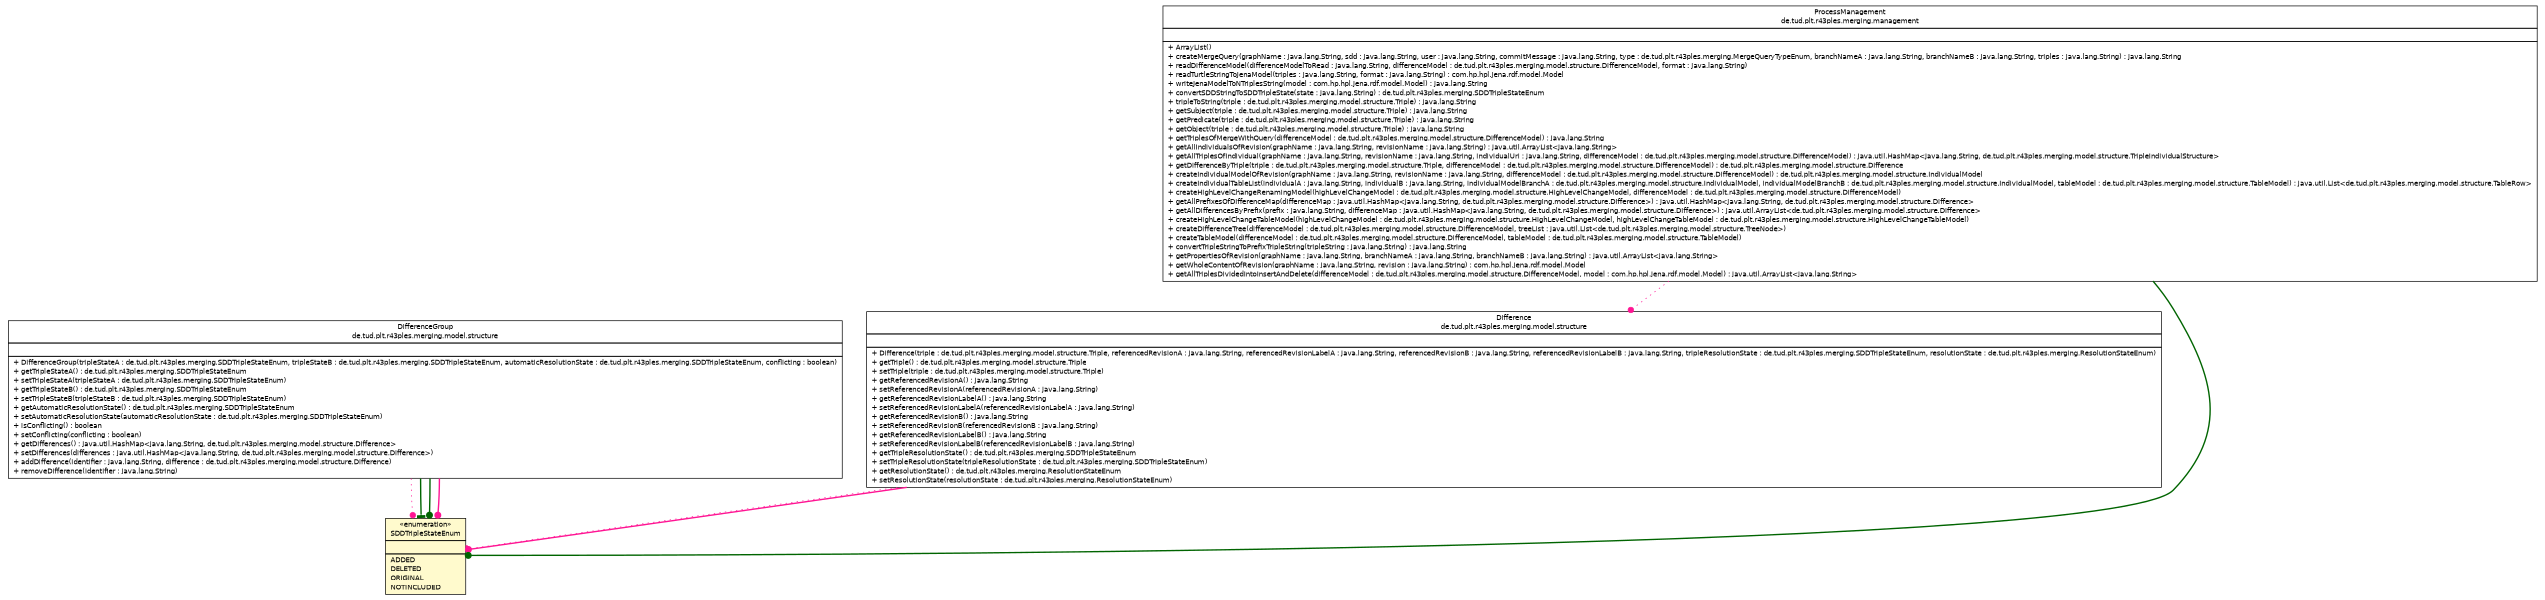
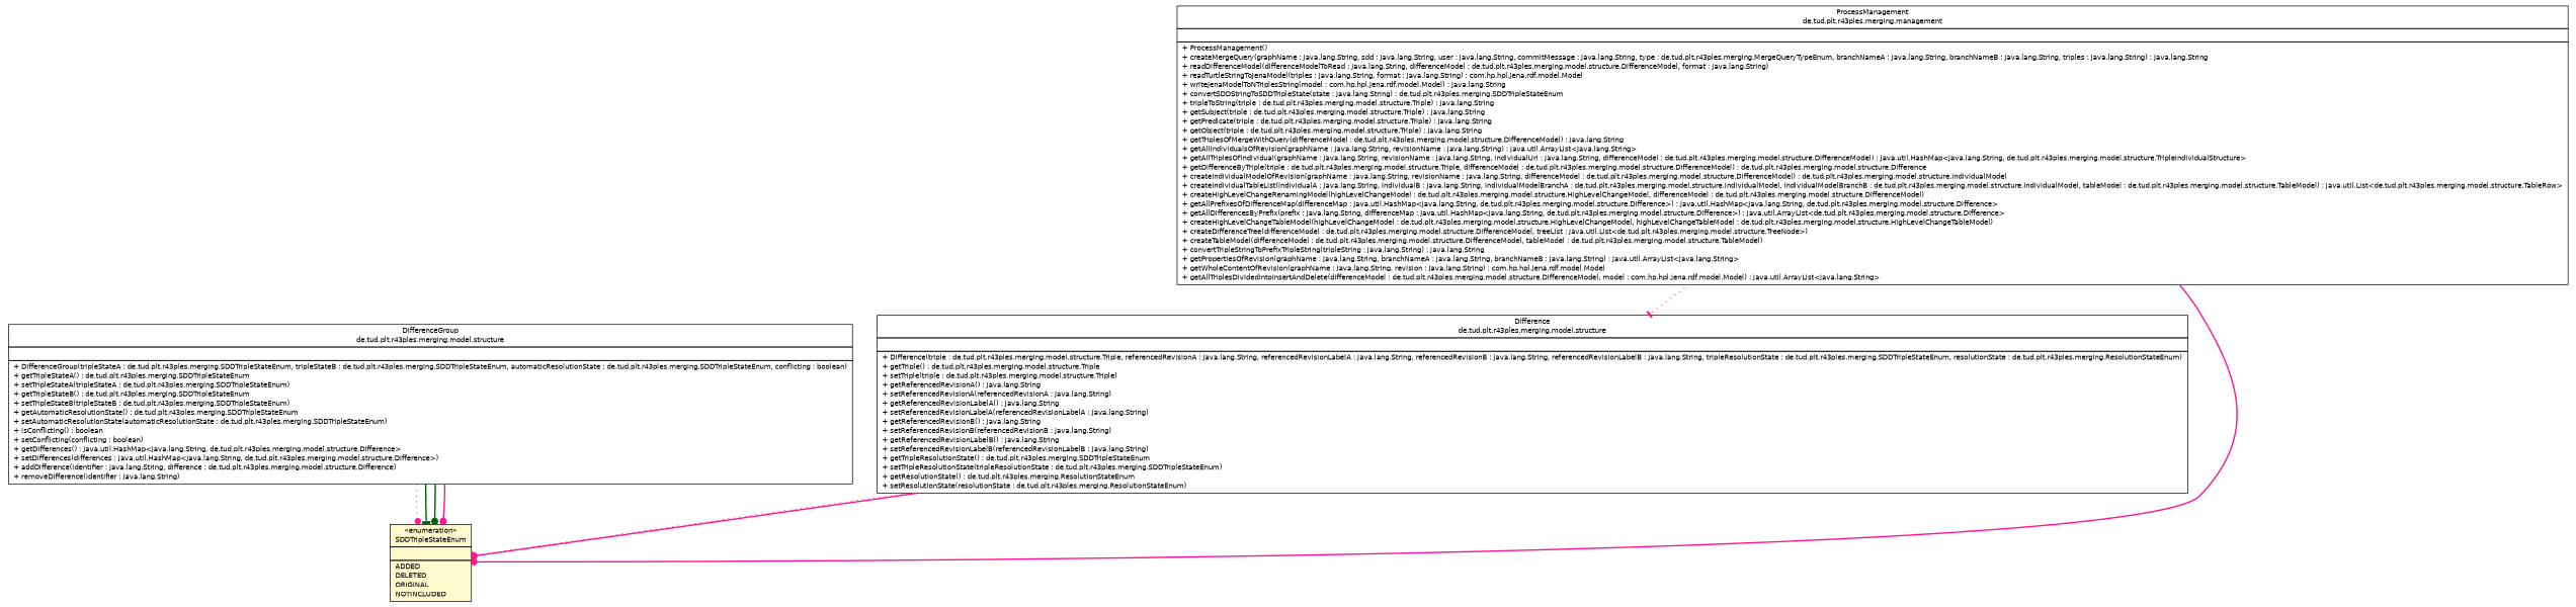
  digraph {
    nodesep=0.25
    ranksep=0.5
    node [fontcolor=black fontname=Helvetica fontsize=10.0 shape=plaintext]
    edge [arrowhead=dot color=deeppink fontcolor=black fontname=Helvetica fontsize=10.0 headport=p labelfontname=Helvetica labelfontsize=10 style=bold tailport=p]
    n1 [label=<<table title="de.tud.plt.r43ples.merging.model.structure.Difference" border="0" cellborder="1" cellspacing="0" cellpadding="2" port="p" href="./model/structure/Difference.html"> 		<tr><td><table border="0" cellspacing="0" cellpadding="1"> <tr><td align="center" balign="center"> Difference </td></tr> <tr><td align="center" balign="center"> de.tud.plt.r43ples.merging.model.structure </td></tr> 		</table></td></tr> 		<tr><td><table border="0" cellspacing="0" cellpadding="1"> <tr><td align="left" balign="left">  </td></tr> 		</table></td></tr> 		<tr><td><table border="0" cellspacing="0" cellpadding="1"> <tr><td align="left" balign="left"> + Difference(triple : de.tud.plt.r43ples.merging.model.structure.Triple, referencedRevisionA : java.lang.String, referencedRevisionLabelA : java.lang.String, referencedRevisionB : java.lang.String, referencedRevisionLabelB : java.lang.String, tripleResolutionState : de.tud.plt.r43ples.merging.SDDTripleStateEnum, resolutionState : de.tud.plt.r43ples.merging.ResolutionStateEnum) </td></tr> <tr><td align="left" balign="left"> + getTriple() : de.tud.plt.r43ples.merging.model.structure.Triple </td></tr> <tr><td align="left" balign="left"> + setTriple(triple : de.tud.plt.r43ples.merging.model.structure.Triple) </td></tr> <tr><td align="left" balign="left"> + getReferencedRevisionA() : java.lang.String </td></tr> <tr><td align="left" balign="left"> + setReferencedRevisionA(referencedRevisionA : java.lang.String) </td></tr> <tr><td align="left" balign="left"> + getReferencedRevisionLabelA() : java.lang.String </td></tr> <tr><td align="left" balign="left"> + setReferencedRevisionLabelA(referencedRevisionLabelA : java.lang.String) </td></tr> <tr><td align="left" balign="left"> + getReferencedRevisionB() : java.lang.String </td></tr> <tr><td align="left" balign="left"> + setReferencedRevisionB(referencedRevisionB : java.lang.String) </td></tr> <tr><td align="left" balign="left"> + getReferencedRevisionLabelB() : java.lang.String </td></tr> <tr><td align="left" balign="left"> + setReferencedRevisionLabelB(referencedRevisionLabelB : java.lang.String) </td></tr> <tr><td align="left" balign="left"> + getTripleResolutionState() : de.tud.plt.r43ples.merging.SDDTripleStateEnum </td></tr> <tr><td align="left" balign="left"> + setTripleResolutionState(tripleResolutionState : de.tud.plt.r43ples.merging.SDDTripleStateEnum) </td></tr> <tr><td align="left" balign="left"> + getResolutionState() : de.tud.plt.r43ples.merging.ResolutionStateEnum </td></tr> <tr><td align="left" balign="left"> + setResolutionState(resolutionState : de.tud.plt.r43ples.merging.ResolutionStateEnum) </td></tr> 		</table></td></tr> 		</table>>]
    n2 [label=<<table title="de.tud.plt.r43ples.merging.SDDTripleStateEnum" border="0" cellborder="1" cellspacing="0" cellpadding="2" port="p" bgcolor="lemonChiffon" href="./SDDTripleStateEnum.html"> 		<tr><td><table border="0" cellspacing="0" cellpadding="1"> <tr><td align="center" balign="center"> &#171;enumeration&#187; </td></tr> <tr><td align="center" balign="center"> SDDTripleStateEnum </td></tr> 		</table></td></tr> 		<tr><td><table border="0" cellspacing="0" cellpadding="1"> <tr><td align="left" balign="left">  </td></tr> 		</table></td></tr> 		<tr><td><table border="0" cellspacing="0" cellpadding="1"> <tr><td align="left" balign="left"> ADDED </td></tr> <tr><td align="left" balign="left"> DELETED </td></tr> <tr><td align="left" balign="left"> ORIGINAL </td></tr> <tr><td align="left" balign="left"> NOTINCLUDED </td></tr> 		</table></td></tr> 		</table>>]
    n3 [label=<<table title="de.tud.plt.r43ples.merging.model.structure.DifferenceGroup" border="0" cellborder="1" cellspacing="0" cellpadding="2" port="p" href="./model/structure/DifferenceGroup.html"> 		<tr><td><table border="0" cellspacing="0" cellpadding="1"> <tr><td align="center" balign="center"> DifferenceGroup </td></tr> <tr><td align="center" balign="center"> de.tud.plt.r43ples.merging.model.structure </td></tr> 		</table></td></tr> 		<tr><td><table border="0" cellspacing="0" cellpadding="1"> <tr><td align="left" balign="left">  </td></tr> 		</table></td></tr> 		<tr><td><table border="0" cellspacing="0" cellpadding="1"> <tr><td align="left" balign="left"> + DifferenceGroup(tripleStateA : de.tud.plt.r43ples.merging.SDDTripleStateEnum, tripleStateB : de.tud.plt.r43ples.merging.SDDTripleStateEnum, automaticResolutionState : de.tud.plt.r43ples.merging.SDDTripleStateEnum, conflicting : boolean) </td></tr> <tr><td align="left" balign="left"> + getTripleStateA() : de.tud.plt.r43ples.merging.SDDTripleStateEnum </td></tr> <tr><td align="left" balign="left"> + setTripleStateA(tripleStateA : de.tud.plt.r43ples.merging.SDDTripleStateEnum) </td></tr> <tr><td align="left" balign="left"> + getTripleStateB() : de.tud.plt.r43ples.merging.SDDTripleStateEnum </td></tr> <tr><td align="left" balign="left"> + setTripleStateB(tripleStateB : de.tud.plt.r43ples.merging.SDDTripleStateEnum) </td></tr> <tr><td align="left" balign="left"> + getAutomaticResolutionState() : de.tud.plt.r43ples.merging.SDDTripleStateEnum </td></tr> <tr><td align="left" balign="left"> + setAutomaticResolutionState(automaticResolutionState : de.tud.plt.r43ples.merging.SDDTripleStateEnum) </td></tr> <tr><td align="left" balign="left"> + isConflicting() : boolean </td></tr> <tr><td align="left" balign="left"> + setConflicting(conflicting : boolean) </td></tr> <tr><td align="left" balign="left"> + getDifferences() : java.util.HashMap&lt;java.lang.String, de.tud.plt.r43ples.merging.model.structure.Difference&gt; </td></tr> <tr><td align="left" balign="left"> + setDifferences(differences : java.util.HashMap&lt;java.lang.String, de.tud.plt.r43ples.merging.model.structure.Difference&gt;) </td></tr> <tr><td align="left" balign="left"> + addDifference(identifier : java.lang.String, difference : de.tud.plt.r43ples.merging.model.structure.Difference) </td></tr> <tr><td align="left" balign="left"> + removeDifference(identifier : java.lang.String) </td></tr> 		</table></td></tr> 		</table>>]
-   n4 [label=<<table title="de.tud.plt.r43ples.merging.management.ProcessManagement" border="0" cellborder="1" cellspacing="0" cellpadding="2" port="p" href="./management/ProcessManagement.html"> 		<tr><td><table border="0" cellspacing="0" cellpadding="1"> <tr><td align="center" balign="center"> ProcessManagement </td></tr> <tr><td align="center" balign="center"> de.tud.plt.r43ples.merging.management </td></tr> 		</table></td></tr> 		<tr><td><table border="0" cellspacing="0" cellpadding="1"> <tr><td align="left" balign="left">  </td></tr> 		</table></td></tr> 		<tr><td><table border="0" cellspacing="0" cellpadding="1"> <tr><td align="left" balign="left"> + ArrayList() </td></tr> <tr><td align="left" balign="left"> + createMergeQuery(graphName : java.lang.String, sdd : java.lang.String, user : java.lang.String, commitMessage : java.lang.String, type : de.tud.plt.r43ples.merging.MergeQueryTypeEnum, branchNameA : java.lang.String, branchNameB : java.lang.String, triples : java.lang.String) : java.lang.String </td></tr> <tr><td align="left" balign="left"> + readDifferenceModel(differenceModelToRead : java.lang.String, differenceModel : de.tud.plt.r43ples.merging.model.structure.DifferenceModel, format : java.lang.String) </td></tr> <tr><td align="left" balign="left"> + readTurtleStringToJenaModel(triples : java.lang.String, format : java.lang.String) : com.hp.hpl.jena.rdf.model.Model </td></tr> <tr><td align="left" balign="left"> + writeJenaModelToNTriplesString(model : com.hp.hpl.jena.rdf.model.Model) : java.lang.String </td></tr> <tr><td align="left" balign="left"> + convertSDDStringToSDDTripleState(state : java.lang.String) : de.tud.plt.r43ples.merging.SDDTripleStateEnum </td></tr> <tr><td align="left" balign="left"> + tripleToString(triple : de.tud.plt.r43ples.merging.model.structure.Triple) : java.lang.String </td></tr> <tr><td align="left" balign="left"> + getSubject(triple : de.tud.plt.r43ples.merging.model.structure.Triple) : java.lang.String </td></tr> <tr><td align="left" balign="left"> + getPredicate(triple : de.tud.plt.r43ples.merging.model.structure.Triple) : java.lang.String </td></tr> <tr><td align="left" balign="left"> + getObject(triple : de.tud.plt.r43ples.merging.model.structure.Triple) : java.lang.String </td></tr> <tr><td align="left" balign="left"> + getTriplesOfMergeWithQuery(differenceModel : de.tud.plt.r43ples.merging.model.structure.DifferenceModel) : java.lang.String </td></tr> <tr><td align="left" balign="left"> + getAllIndividualsOfRevision(graphName : java.lang.String, revisionName : java.lang.String) : java.util.ArrayList&lt;java.lang.String&gt; </td></tr> <tr><td align="left" balign="left"> + getAllTriplesOfIndividual(graphName : java.lang.String, revisionName : java.lang.String, individualUri : java.lang.String, differenceModel : de.tud.plt.r43ples.merging.model.structure.DifferenceModel) : java.util.HashMap&lt;java.lang.String, de.tud.plt.r43ples.merging.model.structure.TripleIndividualStructure&gt; </td></tr> <tr><td align="left" balign="left"> + getDifferenceByTriple(triple : de.tud.plt.r43ples.merging.model.structure.Triple, differenceModel : de.tud.plt.r43ples.merging.model.structure.DifferenceModel) : de.tud.plt.r43ples.merging.model.structure.Difference </td></tr> <tr><td align="left" balign="left"> + createIndividualModelOfRevision(graphName : java.lang.String, revisionName : java.lang.String, differenceModel : de.tud.plt.r43ples.merging.model.structure.DifferenceModel) : de.tud.plt.r43ples.merging.model.structure.IndividualModel </td></tr> <tr><td align="left" balign="left"> + createIndividualTableList(individualA : java.lang.String, individualB : java.lang.String, individualModelBranchA : de.tud.plt.r43ples.merging.model.structure.IndividualModel, individualModelBranchB : de.tud.plt.r43ples.merging.model.structure.IndividualModel, tableModel : de.tud.plt.r43ples.merging.model.structure.TableModel) : java.util.List&lt;de.tud.plt.r43ples.merging.model.structure.TableRow&gt; </td></tr> <tr><td align="left" balign="left"> + createHighLevelChangeRenamingModel(highLevelChangeModel : de.tud.plt.r43ples.merging.model.structure.HighLevelChangeModel, differenceModel : de.tud.plt.r43ples.merging.model.structure.DifferenceModel) </td></tr> <tr><td align="left" balign="left"> + getAllPrefixesOfDifferenceMap(differenceMap : java.util.HashMap&lt;java.lang.String, de.tud.plt.r43ples.merging.model.structure.Difference&gt;) : java.util.HashMap&lt;java.lang.String, de.tud.plt.r43ples.merging.model.structure.Difference&gt; </td></tr> <tr><td align="left" balign="left"> + getAllDifferencesByPrefix(prefix : java.lang.String, differenceMap : java.util.HashMap&lt;java.lang.String, de.tud.plt.r43ples.merging.model.structure.Difference&gt;) : java.util.ArrayList&lt;de.tud.plt.r43ples.merging.model.structure.Difference&gt; </td></tr> <tr><td align="left" balign="left"> + createHighLevelChangeTableModel(highLevelChangeModel : de.tud.plt.r43ples.merging.model.structure.HighLevelChangeModel, highLevelChangeTableModel : de.tud.plt.r43ples.merging.model.structure.HighLevelChangeTableModel) </td></tr> <tr><td align="left" balign="left"> + createDifferenceTree(differenceModel : de.tud.plt.r43ples.merging.model.structure.DifferenceModel, treeList : java.util.List&lt;de.tud.plt.r43ples.merging.model.structure.TreeNode&gt;) </td></tr> <tr><td align="left" balign="left"> + createTableModel(differenceModel : de.tud.plt.r43ples.merging.model.structure.DifferenceModel, tableModel : de.tud.plt.r43ples.merging.model.structure.TableModel) </td></tr> <tr><td align="left" balign="left"> + convertTripleStringToPrefixTripleString(tripleString : java.lang.String) : java.lang.String </td></tr> <tr><td align="left" balign="left"> + getPropertiesOfRevision(graphName : java.lang.String, branchNameA : java.lang.String, branchNameB : java.lang.String) : java.util.ArrayList&lt;java.lang.String&gt; </td></tr> <tr><td align="left" balign="left"> + getWholeContentOfRevision(graphName : java.lang.String, revision : java.lang.String) : com.hp.hpl.jena.rdf.model.Model </td></tr> <tr><td align="left" balign="left"> + getAllTriplesDividedIntoInsertAndDelete(differenceModel : de.tud.plt.r43ples.merging.model.structure.DifferenceModel, model : com.hp.hpl.jena.rdf.model.Model) : java.util.ArrayList&lt;java.lang.String&gt; </td></tr> 		</table></td></tr> 		</table>>]
+   n4 [label=<<table title="de.tud.plt.r43ples.merging.management.ProcessManagement" border="0" cellborder="1" cellspacing="0" cellpadding="2" port="p" href="./management/ProcessManagement.html"> 		<tr><td><table border="0" cellspacing="0" cellpadding="1"> <tr><td align="center" balign="center"> ProcessManagement </td></tr> <tr><td align="center" balign="center"> de.tud.plt.r43ples.merging.management </td></tr> 		</table></td></tr> 		<tr><td><table border="0" cellspacing="0" cellpadding="1"> <tr><td align="left" balign="left">  </td></tr> 		</table></td></tr> 		<tr><td><table border="0" cellspacing="0" cellpadding="1"> <tr><td align="left" balign="left"> + ProcessManagement() </td></tr> <tr><td align="left" balign="left"> + createMergeQuery(graphName : java.lang.String, sdd : java.lang.String, user : java.lang.String, commitMessage : java.lang.String, type : de.tud.plt.r43ples.merging.MergeQueryTypeEnum, branchNameA : java.lang.String, branchNameB : java.lang.String, triples : java.lang.String) : java.lang.String </td></tr> <tr><td align="left" balign="left"> + readDifferenceModel(differenceModelToRead : java.lang.String, differenceModel : de.tud.plt.r43ples.merging.model.structure.DifferenceModel, format : java.lang.String) </td></tr> <tr><td align="left" balign="left"> + readTurtleStringToJenaModel(triples : java.lang.String, format : java.lang.String) : com.hp.hpl.jena.rdf.model.Model </td></tr> <tr><td align="left" balign="left"> + writeJenaModelToNTriplesString(model : com.hp.hpl.jena.rdf.model.Model) : java.lang.String </td></tr> <tr><td align="left" balign="left"> + convertSDDStringToSDDTripleState(state : java.lang.String) : de.tud.plt.r43ples.merging.SDDTripleStateEnum </td></tr> <tr><td align="left" balign="left"> + tripleToString(triple : de.tud.plt.r43ples.merging.model.structure.Triple) : java.lang.String </td></tr> <tr><td align="left" balign="left"> + getSubject(triple : de.tud.plt.r43ples.merging.model.structure.Triple) : java.lang.String </td></tr> <tr><td align="left" balign="left"> + getPredicate(triple : de.tud.plt.r43ples.merging.model.structure.Triple) : java.lang.String </td></tr> <tr><td align="left" balign="left"> + getObject(triple : de.tud.plt.r43ples.merging.model.structure.Triple) : java.lang.String </td></tr> <tr><td align="left" balign="left"> + getTriplesOfMergeWithQuery(differenceModel : de.tud.plt.r43ples.merging.model.structure.DifferenceModel) : java.lang.String </td></tr> <tr><td align="left" balign="left"> + getAllIndividualsOfRevision(graphName : java.lang.String, revisionName : java.lang.String) : java.util.ArrayList&lt;java.lang.String&gt; </td></tr> <tr><td align="left" balign="left"> + getAllTriplesOfIndividual(graphName : java.lang.String, revisionName : java.lang.String, individualUri : java.lang.String, differenceModel : de.tud.plt.r43ples.merging.model.structure.DifferenceModel) : java.util.HashMap&lt;java.lang.String, de.tud.plt.r43ples.merging.model.structure.TripleIndividualStructure&gt; </td></tr> <tr><td align="left" balign="left"> + getDifferenceByTriple(triple : de.tud.plt.r43ples.merging.model.structure.Triple, differenceModel : de.tud.plt.r43ples.merging.model.structure.DifferenceModel) : de.tud.plt.r43ples.merging.model.structure.Difference </td></tr> <tr><td align="left" balign="left"> + createIndividualModelOfRevision(graphName : java.lang.String, revisionName : java.lang.String, differenceModel : de.tud.plt.r43ples.merging.model.structure.DifferenceModel) : de.tud.plt.r43ples.merging.model.structure.IndividualModel </td></tr> <tr><td align="left" balign="left"> + createIndividualTableList(individualA : java.lang.String, individualB : java.lang.String, individualModelBranchA : de.tud.plt.r43ples.merging.model.structure.IndividualModel, individualModelBranchB : de.tud.plt.r43ples.merging.model.structure.IndividualModel, tableModel : de.tud.plt.r43ples.merging.model.structure.TableModel) : java.util.List&lt;de.tud.plt.r43ples.merging.model.structure.TableRow&gt; </td></tr> <tr><td align="left" balign="left"> + createHighLevelChangeRenamingModel(highLevelChangeModel : de.tud.plt.r43ples.merging.model.structure.HighLevelChangeModel, differenceModel : de.tud.plt.r43ples.merging.model.structure.DifferenceModel) </td></tr> <tr><td align="left" balign="left"> + getAllPrefixesOfDifferenceMap(differenceMap : java.util.HashMap&lt;java.lang.String, de.tud.plt.r43ples.merging.model.structure.Difference&gt;) : java.util.HashMap&lt;java.lang.String, de.tud.plt.r43ples.merging.model.structure.Difference&gt; </td></tr> <tr><td align="left" balign="left"> + getAllDifferencesByPrefix(prefix : java.lang.String, differenceMap : java.util.HashMap&lt;java.lang.String, de.tud.plt.r43ples.merging.model.structure.Difference&gt;) : java.util.ArrayList&lt;de.tud.plt.r43ples.merging.model.structure.Difference&gt; </td></tr> <tr><td align="left" balign="left"> + createHighLevelChangeTableModel(highLevelChangeModel : de.tud.plt.r43ples.merging.model.structure.HighLevelChangeModel, highLevelChangeTableModel : de.tud.plt.r43ples.merging.model.structure.HighLevelChangeTableModel) </td></tr> <tr><td align="left" balign="left"> + createDifferenceTree(differenceModel : de.tud.plt.r43ples.merging.model.structure.DifferenceModel, treeList : java.util.List&lt;de.tud.plt.r43ples.merging.model.structure.TreeNode&gt;) </td></tr> <tr><td align="left" balign="left"> + createTableModel(differenceModel : de.tud.plt.r43ples.merging.model.structure.DifferenceModel, tableModel : de.tud.plt.r43ples.merging.model.structure.TableModel) </td></tr> <tr><td align="left" balign="left"> + convertTripleStringToPrefixTripleString(tripleString : java.lang.String) : java.lang.String </td></tr> <tr><td align="left" balign="left"> + getPropertiesOfRevision(graphName : java.lang.String, branchNameA : java.lang.String, branchNameB : java.lang.String) : java.util.ArrayList&lt;java.lang.String&gt; </td></tr> <tr><td align="left" balign="left"> + getWholeContentOfRevision(graphName : java.lang.String, revision : java.lang.String) : com.hp.hpl.jena.rdf.model.Model </td></tr> <tr><td align="left" balign="left"> + getAllTriplesDividedIntoInsertAndDelete(differenceModel : de.tud.plt.r43ples.merging.model.structure.DifferenceModel, model : com.hp.hpl.jena.rdf.model.Model) : java.util.ArrayList&lt;java.lang.String&gt; </td></tr> 		</table></td></tr> 		</table>>]
    n1 -> n2 [arrowhead=tee style=dotted]
    n1 -> n2
    n3 -> n2 [style=dotted]
    n3 -> n2 [arrowhead=tee color=darkgreen]
    n3 -> n2 [color=darkgreen]
    n3 -> n2
-   n4 -> n1 [style=dotted]
-   n4 -> n2 [color=darkgreen]
+   n4 -> n1 [arrowhead=tee style=dotted]
+   n4 -> n2
  }
